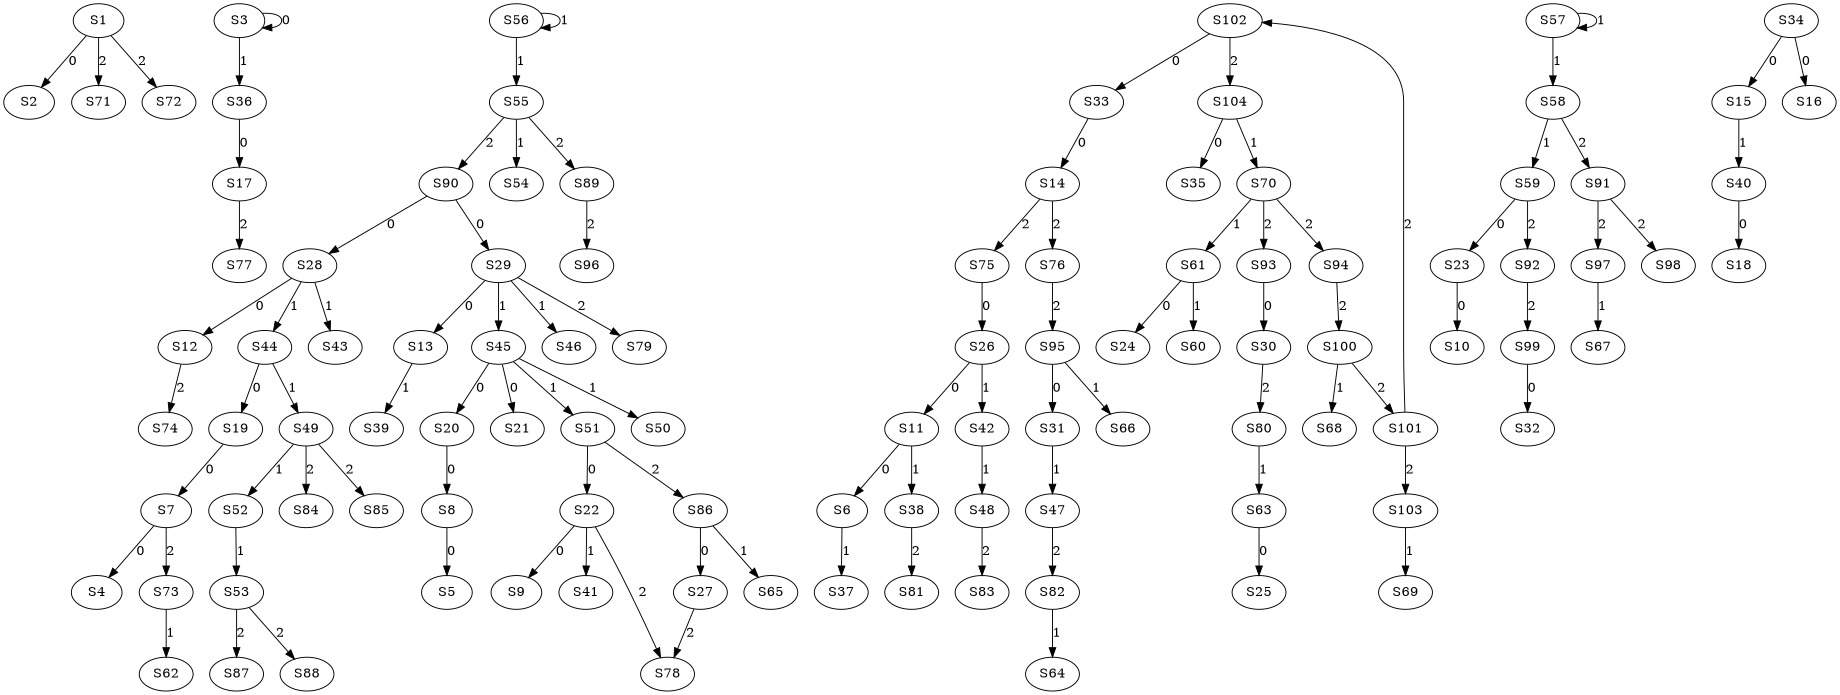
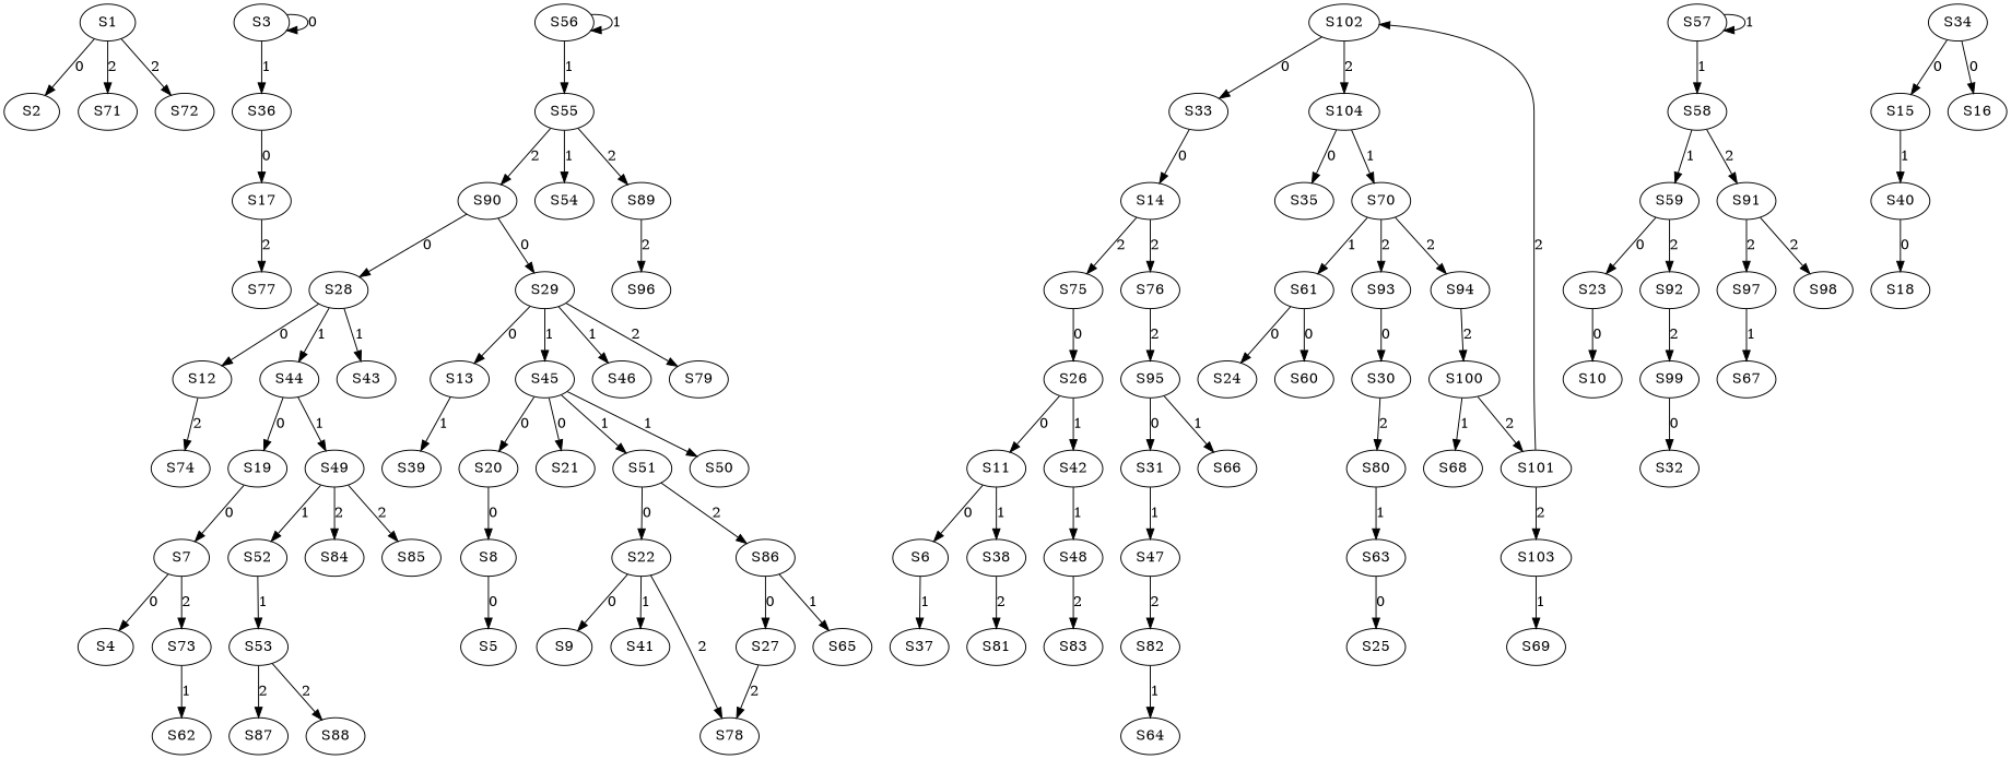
  strict digraph {
    S1
    S2
    S71
    S72
    S3
    S36
    S17
    S7
    S4
    S73
    S62
    S8
    S5
    S11
    S6
    S38
    S37
    S81
    S19
    S20
    S22
    S9
    S41
    S78
    S23
    S10
    S26
    S42
    S48
    S28
    S12
    S44
    S43
    S74
    S49
    S29
    S13
    S45
    S46
    S79
    S39
    S21
    S51
    S50
    S33
    S14
    S75
    S76
    S95
    S34
    S15
    S16
    S40
    S18
    S77
    S52
    S84
    S85
    S86
    S27
    S65
    S59
    S92
    S99
    S61
    S24
    S60
    S63
    S25
    S90
    S93
    S30
    S80
    S31
    S66
    S47
    S82
    S32
    S102
    S104
    S35
    S70
    S103
    S69
    S94
    S83
    S64
    S53
    S87
    S88
    S55
    S54
    S89
    S96
    S56
    S57
    S58
    S91
    S97
    S98
    S100
    S67
    S68
    S101
    S1 -> S2 [label=0]
    S1 -> S71 [label=2]
    S1 -> S72 [label=2]
    S3 -> S3 [label=0]
    S3 -> S36 [label=1]
    S36 -> S17 [label=0]
    S17 -> S77 [label=2]
    S7 -> S4 [label=0]
    S7 -> S73 [label=2]
    S73 -> S62 [label=1]
    S8 -> S5 [label=0]
    S11 -> S6 [label=0]
    S11 -> S38 [label=1]
    S6 -> S37 [label=1]
    S38 -> S81 [label=2]
    S19 -> S7 [label=0]
    S20 -> S8 [label=0]
    S22 -> S9 [label=0]
    S22 -> S41 [label=1]
    S22 -> S78 [label=2]
    S23 -> S10 [label=0]
    S26 -> S11 [label=0]
    S26 -> S42 [label=1]
    S42 -> S48 [label=1]
    S48 -> S83 [label=2]
    S28 -> S12 [label=0]
    S28 -> S44 [label=1]
    S28 -> S43 [label=1]
    S12 -> S74 [label=2]
    S44 -> S19 [label=0]
    S44 -> S49 [label=1]
    S49 -> S52 [label=1]
    S49 -> S84 [label=2]
    S49 -> S85 [label=2]
    S29 -> S13 [label=0]
    S29 -> S45 [label=1]
    S29 -> S46 [label=1]
    S29 -> S79 [label=2]
    S13 -> S39 [label=1]
    S45 -> S20 [label=0]
    S45 -> S21 [label=0]
    S45 -> S51 [label=1]
    S45 -> S50 [label=1]
    S51 -> S22 [label=0]
    S51 -> S86 [label=2]
    S33 -> S14 [label=0]
    S14 -> S75 [label=2]
    S14 -> S76 [label=2]
    S75 -> S26 [label=0]
    S76 -> S95 [label=2]
    S95 -> S31 [label=0]
    S95 -> S66 [label=1]
    S34 -> S15 [label=0]
    S34 -> S16 [label=0]
    S15 -> S40 [label=1]
    S40 -> S18 [label=0]
    S52 -> S53 [label=1]
    S86 -> S27 [label=0]
    S86 -> S65 [label=1]
    S27 -> S78 [label=2]
    S59 -> S23 [label=0]
    S59 -> S92 [label=2]
    S92 -> S99 [label=2]
    S99 -> S32 [label=0]
    S61 -> S24 [label=0]
-   S61 -> S60 [label=1]
+   S61 -> S60 [label=0]
    S63 -> S25 [label=0]
    S90 -> S28 [label=0]
    S90 -> S29 [label=0]
    S93 -> S30 [label=0]
    S30 -> S80 [label=2]
    S80 -> S63 [label=1]
    S31 -> S47 [label=1]
    S47 -> S82 [label=2]
    S82 -> S64 [label=1]
    S102 -> S33 [label=0]
    S102 -> S104 [label=2]
    S104 -> S35 [label=0]
    S104 -> S70 [label=1]
    S70 -> S61 [label=1]
    S70 -> S93 [label=2]
    S70 -> S94 [label=2]
    S103 -> S69 [label=1]
    S94 -> S100 [label=2]
    S53 -> S87 [label=2]
    S53 -> S88 [label=2]
    S55 -> S90 [label=2]
    S55 -> S54 [label=1]
    S55 -> S89 [label=2]
    S89 -> S96 [label=2]
    S56 -> S55 [label=1]
    S56 -> S56 [label=1]
    S57 -> S57 [label=1]
    S57 -> S58 [label=1]
    S58 -> S59 [label=1]
    S58 -> S91 [label=2]
    S91 -> S97 [label=2]
    S91 -> S98 [label=2]
    S97 -> S67 [label=1]
    S100 -> S68 [label=1]
    S100 -> S101 [label=2]
    S101 -> S102 [label=2]
    S101 -> S103 [label=2]
  }
